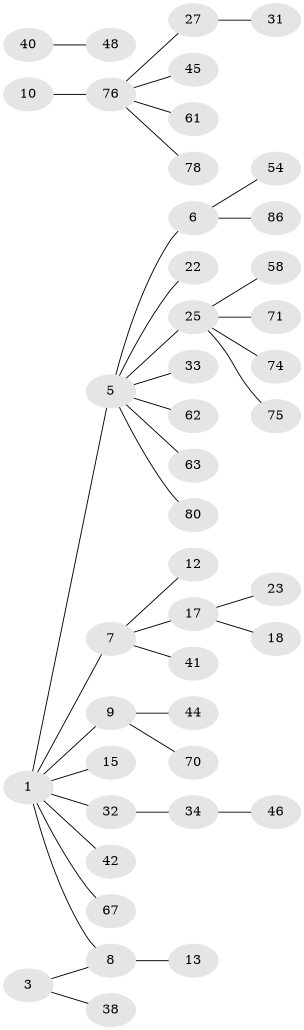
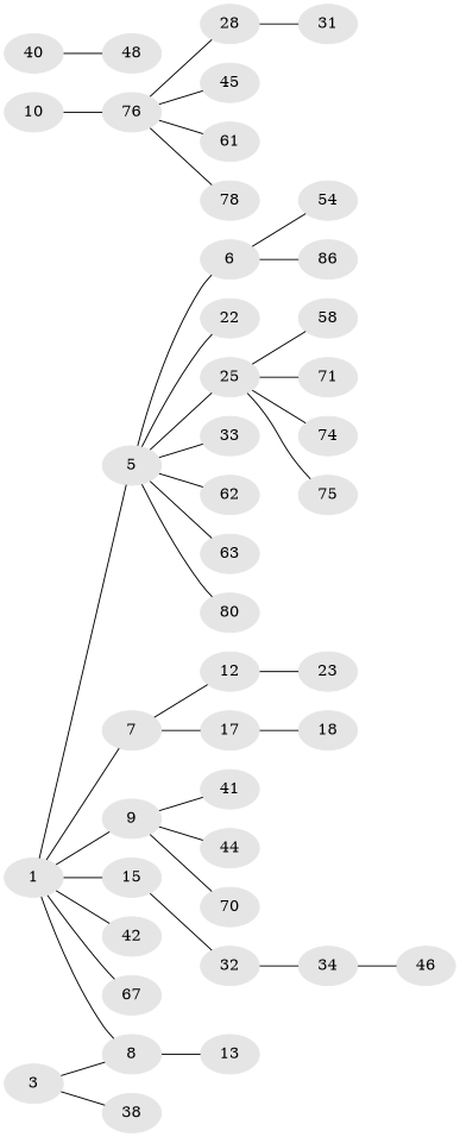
  graph {
    rankdir=LR
    node [color=gray90 style=filled]
    1 [super="+2"]
    5 [super="+11"]
    7
    9 [super="+72+20+49+26"]
    15
    32
    42
    67
    8 [super="+19+56"]
    3 [super="+47+4"]
    38 [super="+76"]
    6 [super="+14"]
    22 [super="+50"]
    25 [super="+30"]
    33 [super="+66+65"]
    62 [super="+84"]
    63
    80
    12
    17
    41 [super="+68+83"]
    44 [super="+79"]
    70
    34
    13
    10 [super="+37"]
    n27 [label=76 super="+21"]
    54 [super="+81"]
    86
    58
    71
    74
    75
    23 [super="+85+39"]
    18 [super="+35"]
    40
    48
-   27 [super="+59+29"]
+   27 [super="+59+29" label=28]
    45 [super="+60"]
    61
    78
    31 [super="+52"]
    46 [super="+51"]
    1 -- 5
    1 -- 7
    1 -- 9
    1 -- 15
-   1 -- 32
+   15 -- 32
    1 -- 42
    1 -- 67
    1 -- 8
    5 -- 6
    5 -- 22
    5 -- 25
    5 -- 33
    5 -- 62
    5 -- 63
    5 -- 80
    7 -- 12
    7 -- 17
-   7 -- 41
+   9 -- 41
    9 -- 44
    9 -- 70
    32 -- 34
    8 -- 13
    3 -- 8
    3 -- 38
    6 -- 54
    6 -- 86
    25 -- 58
    25 -- 71
    25 -- 74
    25 -- 75
-   17 -- 23
+   12 -- 23
    17 -- 18
    34 -- 46
    10 -- n27
    n27 -- 27
    n27 -- 45
    n27 -- 61
    n27 -- 78
    40 -- 48
    27 -- 31
  }
